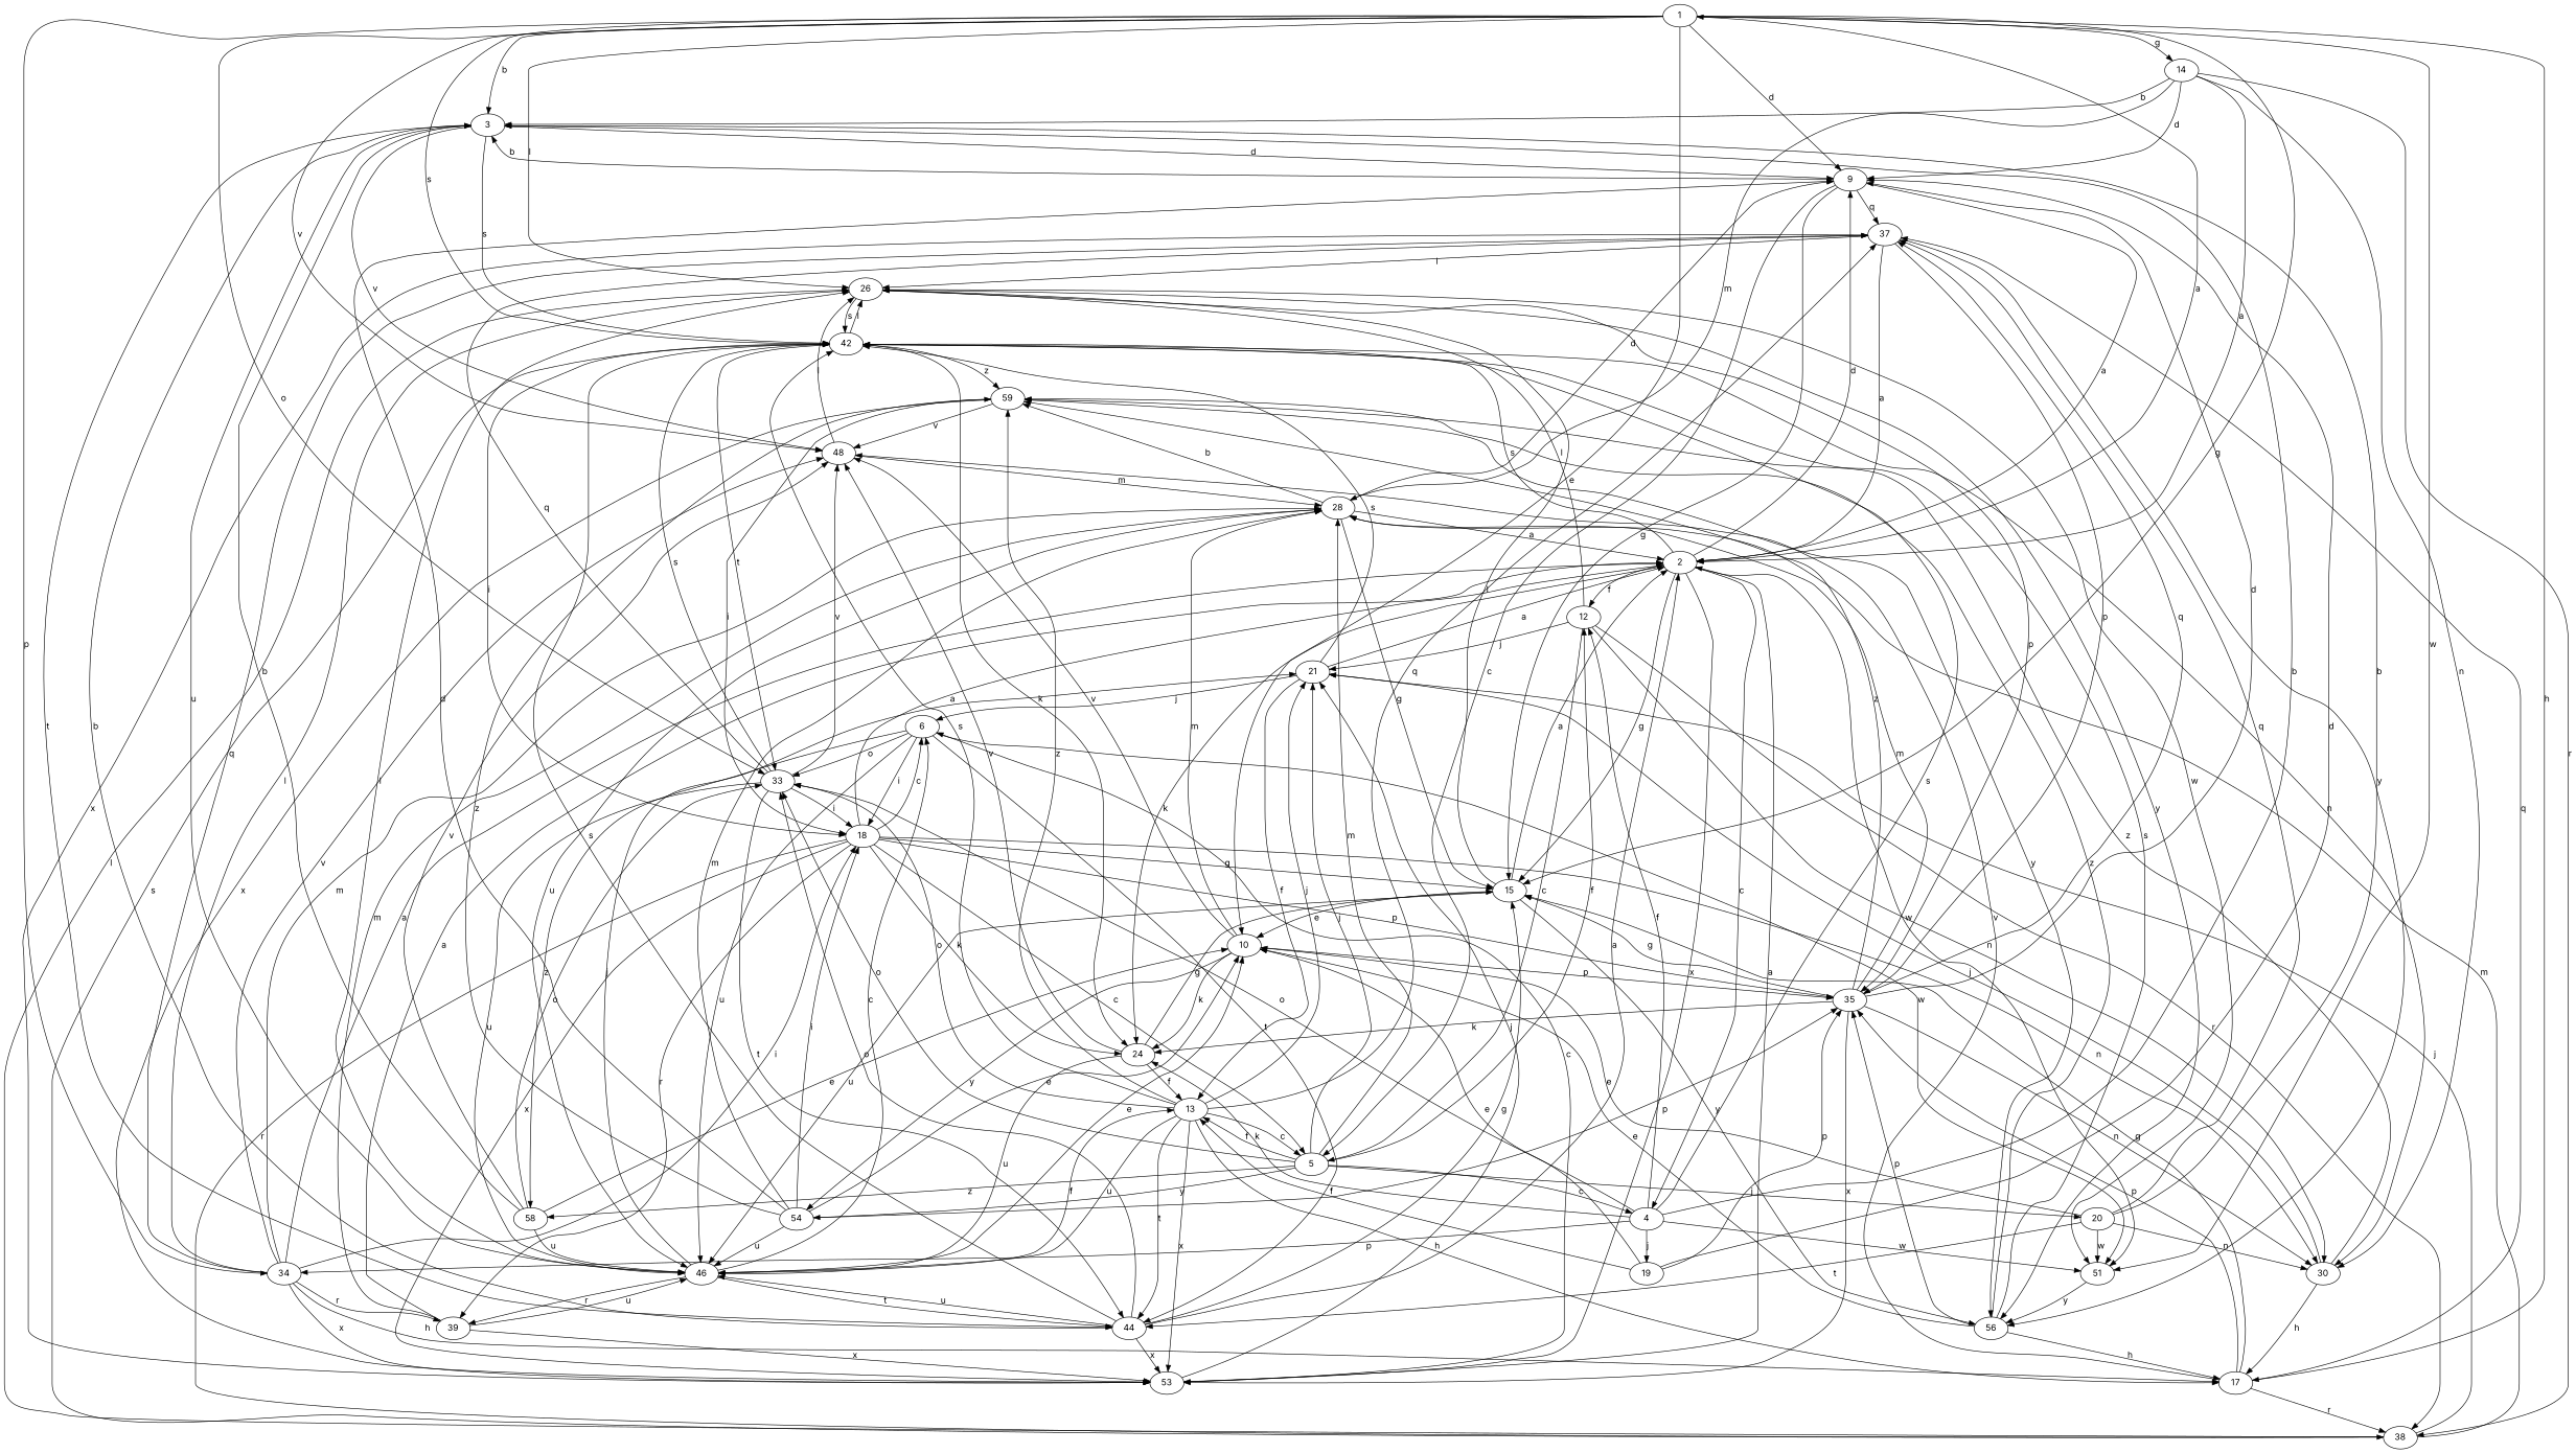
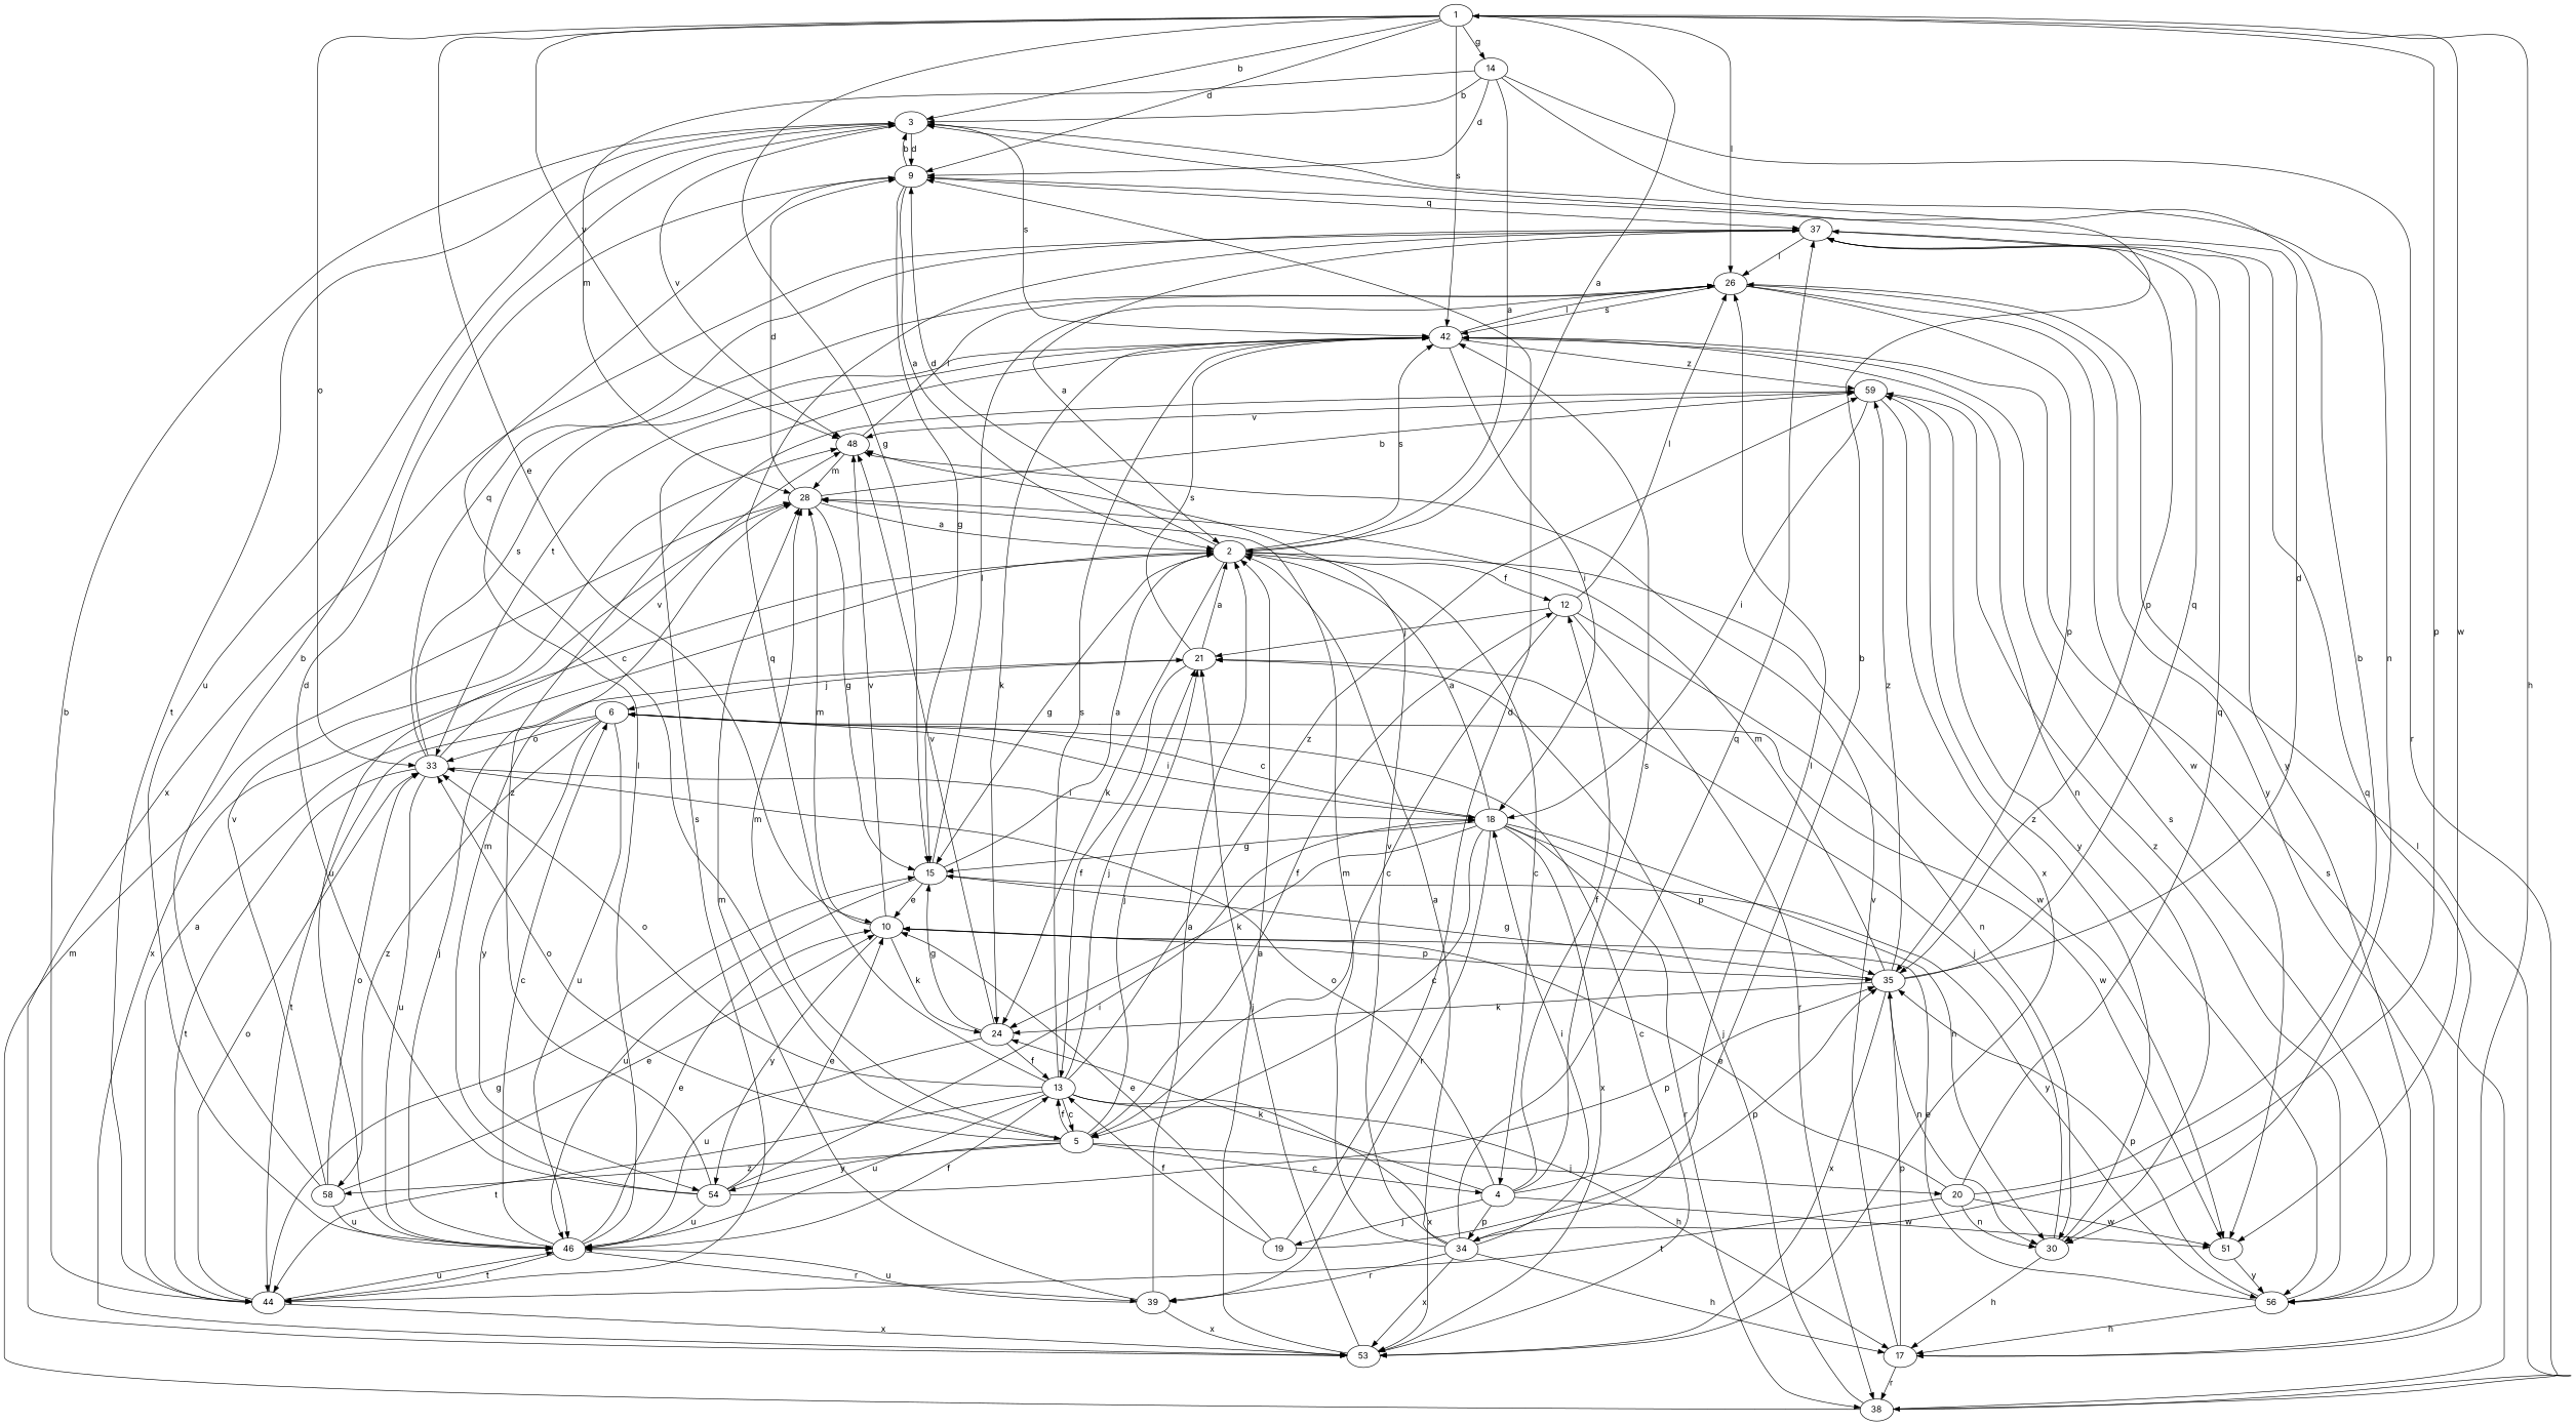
  strict digraph {
    fontname=Inter
    node [fontname=Inter]
    edge [fontname=Inter]
    n1 [label=1]
    3
    9
    10
    14
    15
    17
    26
    33
    34
    42
    48
    51
    44
    46
    2
    5
    37
    24
    28
    54
    35
    30
    38
    56
    18
    53
    39
    59
    4
    12
    19
    21
    13
    6
    20
    58
    n1 -> 3 [label=b]
    n1 -> 9 [label=d]
    n1 -> 10 [label=e]
    n1 -> 14 [label=g]
    n1 -> 15 [label=g]
    n1 -> 17 [label=h]
    n1 -> 26 [label=l]
    n1 -> 33 [label=o]
    n1 -> 34 [label=p]
    n1 -> 42 [label=s]
    n1 -> 48 [label=v]
    n1 -> 51 [label=w]
    3 -> 9 [label=d]
    3 -> 42 [label=s]
    3 -> 48 [label=v]
    3 -> 44 [label=t]
    3 -> 46 [label=u]
    9 -> 3 [label=b]
    9 -> 15 [label=g]
    9 -> 2 [label=a]
    9 -> 5 [label=c]
    9 -> 37 [label=q]
    10 -> 48 [label=v]
    10 -> 24 [label=k]
    10 -> 28 [label=m]
    10 -> 54 [label=y]
    10 -> 35 [label=p]
    14 -> 3 [label=b]
    14 -> 9 [label=d]
    14 -> 2 [label=a]
    14 -> 28 [label=m]
    14 -> 30 [label=n]
    14 -> 38 [label=r]
    15 -> 10 [label=e]
    15 -> 26 [label=l]
    15 -> 46 [label=u]
    15 -> 2 [label=a]
    15 -> 56 [label=y]
-   17 -> 15 [label=g]
    17 -> 48 [label=v]
    17 -> 37 [label=q]
    17 -> 35 [label=p]
    17 -> 38 [label=r]
    26 -> 42 [label=s]
    26 -> 51 [label=w]
    26 -> 35 [label=p]
    26 -> 56 [label=y]
    33 -> 42 [label=s]
    33 -> 48 [label=v]
    33 -> 44 [label=t]
    33 -> 46 [label=u]
    33 -> 37 [label=q]
    33 -> 18 [label=i]
    34 -> 17 [label=h]
    34 -> 26 [label=l]
    34 -> 48 [label=v]
    34 -> 2 [label=a]
    34 -> 37 [label=q]
    34 -> 28 [label=m]
    34 -> 18 [label=i]
    34 -> 53 [label=x]
    34 -> 39 [label=r]
    42 -> 26 [label=l]
    42 -> 33 [label=t]
    42 -> 24 [label=k]
    42 -> 30 [label=n]
    42 -> 18 [label=i]
    42 -> 59 [label=z]
    48 -> 26 [label=l]
    48 -> 28 [label=m]
    51 -> 56 [label=y]
    44 -> 3 [label=b]
    44 -> 15 [label=g]
    44 -> 33 [label=o]
    44 -> 42 [label=s]
    44 -> 46 [label=u]
    44 -> 2 [label=a]
    44 -> 53 [label=x]
    46 -> 10 [label=e]
    46 -> 26 [label=l]
    46 -> 44 [label=t]
    46 -> 39 [label=r]
    46 -> 21 [label=j]
    46 -> 13 [label=f]
    46 -> 6 [label=c]
    2 -> n1 [label=a]
    2 -> 9 [label=d]
    2 -> 15 [label=g]
    2 -> 42 [label=s]
    2 -> 51 [label=w]
    2 -> 24 [label=k]
    2 -> 53 [label=x]
    2 -> 4 [label=c]
    2 -> 12 [label=f]
    5 -> 33 [label=o]
    5 -> 28 [label=m]
    5 -> 54 [label=y]
    5 -> 4 [label=c]
    5 -> 12 [label=f]
    5 -> 21 [label=j]
    5 -> 13 [label=f]
    5 -> 20 [label=j]
    5 -> 58 [label=z]
    37 -> 26 [label=l]
    37 -> 2 [label=a]
    37 -> 35 [label=p]
    37 -> 56 [label=y]
    37 -> 53 [label=x]
    24 -> 15 [label=g]
    24 -> 48 [label=v]
    24 -> 46 [label=u]
    24 -> 13 [label=f]
    28 -> 9 [label=d]
    28 -> 15 [label=g]
    28 -> 46 [label=u]
    28 -> 2 [label=a]
    28 -> 59 [label=b]
    54 -> 9 [label=d]
    54 -> 10 [label=e]
    54 -> 46 [label=u]
    54 -> 28 [label=m]
    54 -> 35 [label=p]
    54 -> 18 [label=i]
    54 -> 59 [label=z]
    35 -> 9 [label=d]
    35 -> 15 [label=g]
    35 -> 37 [label=q]
    35 -> 24 [label=k]
    35 -> 28 [label=m]
    35 -> 30 [label=n]
    35 -> 53 [label=x]
    35 -> 59 [label=z]
    30 -> 17 [label=h]
    30 -> 59 [label=z]
    30 -> 21 [label=j]
    38 -> 26 [label=l]
    38 -> 42 [label=s]
    38 -> 28 [label=m]
    38 -> 21 [label=j]
    56 -> 10 [label=e]
    56 -> 17 [label=h]
    56 -> 42 [label=s]
    56 -> 35 [label=p]
    56 -> 59 [label=z]
    18 -> 15 [label=g]
    18 -> 2 [label=a]
    18 -> 5 [label=c]
    18 -> 24 [label=k]
    18 -> 35 [label=p]
    18 -> 30 [label=n]
    18 -> 38 [label=r]
    18 -> 53 [label=x]
    18 -> 39 [label=r]
    18 -> 6 [label=c]
    53 -> 2 [label=a]
    53 -> 21 [label=j]
    53 -> 6 [label=c]
    39 -> 46 [label=u]
    39 -> 2 [label=a]
    39 -> 28 [label=m]
    39 -> 53 [label=x]
    59 -> 48 [label=v]
    59 -> 56 [label=y]
    59 -> 18 [label=i]
    59 -> 53 [label=x]
    4 -> 3 [label=b]
    4 -> 33 [label=o]
    4 -> 34 [label=p]
    4 -> 42 [label=s]
    4 -> 51 [label=w]
    4 -> 24 [label=k]
    4 -> 12 [label=f]
    4 -> 19 [label=j]
    12 -> 26 [label=l]
    12 -> 5 [label=c]
    12 -> 30 [label=n]
    12 -> 38 [label=r]
    12 -> 21 [label=j]
    19 -> 9 [label=d]
    19 -> 10 [label=e]
    19 -> 35 [label=p]
    19 -> 13 [label=f]
    21 -> 42 [label=s]
    21 -> 2 [label=a]
    21 -> 13 [label=f]
    21 -> 6 [label=j]
    13 -> 17 [label=h]
    13 -> 33 [label=o]
    13 -> 42 [label=s]
    13 -> 44 [label=t]
    13 -> 46 [label=u]
    13 -> 5 [label=c]
    13 -> 37 [label=q]
    13 -> 53 [label=x]
    13 -> 59 [label=z]
    13 -> 21 [label=j]
    6 -> 33 [label=o]
    6 -> 51 [label=w]
    6 -> 44 [label=t]
    6 -> 46 [label=u]
+   6 -> 54 [label=y]
    6 -> 18 [label=i]
    6 -> 58 [label=z]
    20 -> 3 [label=b]
    20 -> 10 [label=e]
    20 -> 51 [label=w]
    20 -> 44 [label=t]
    20 -> 37 [label=q]
    20 -> 30 [label=n]
    58 -> 3 [label=b]
    58 -> 10 [label=e]
    58 -> 33 [label=o]
    58 -> 48 [label=v]
    58 -> 46 [label=u]
  }
